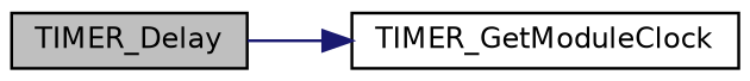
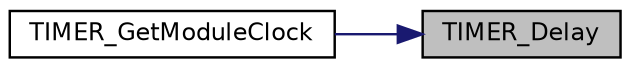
  digraph {
    rankdir=LR
    node [color=black fontname=Helvetica fontsize=10 shape=record style=filled]
    n1 [fillcolor=grey75 fontcolor=black height=0.2 label=TIMER_Delay width=0.4]
    n2 [fillcolor=white height=0.2 label=TIMER_GetModuleClock width=0.4]
-   n1 -> n2 [color=midnightblue fontname=Helvetica fontsize=10 labelfontname=Helvetica labelfontsize=10 style=solid]
+   n2 -> n1 [color=midnightblue fontname=Helvetica fontsize=10 labelfontname=Helvetica labelfontsize=10 style=solid]
  }
